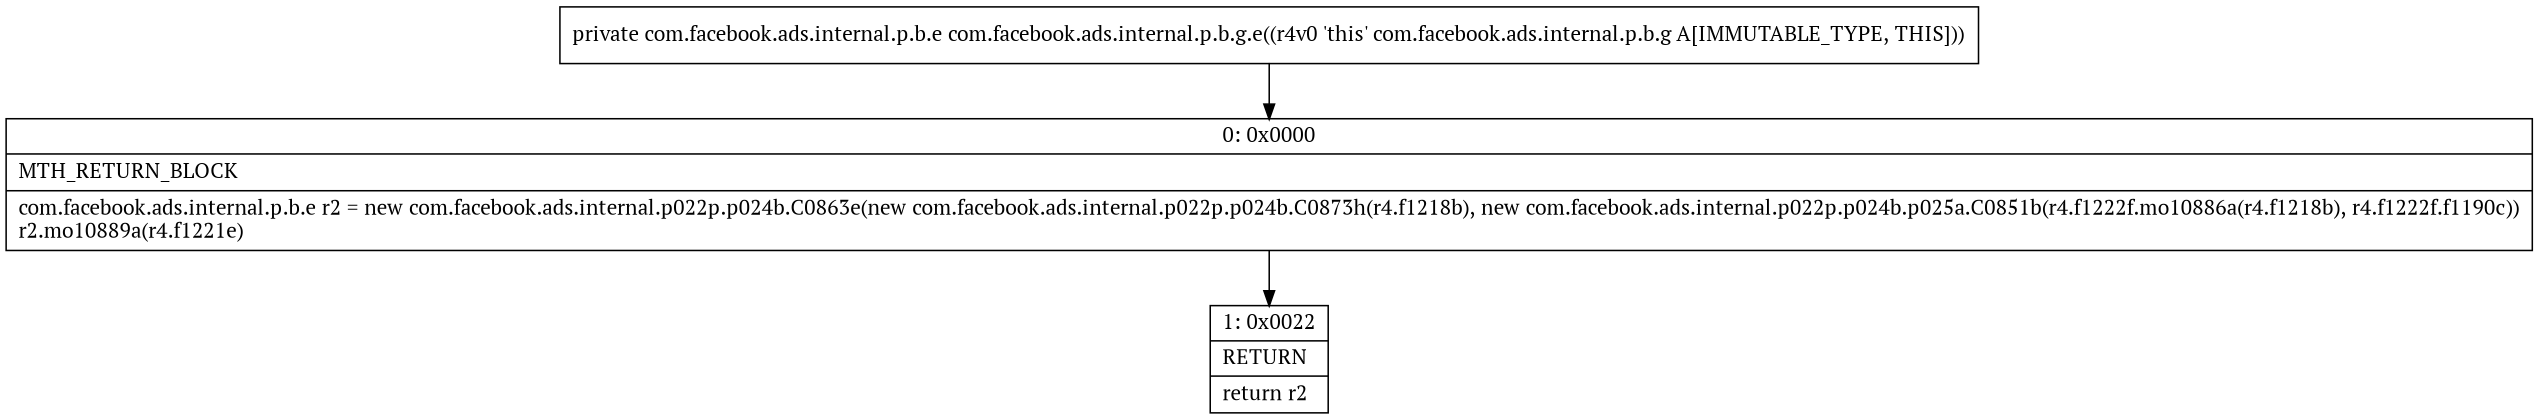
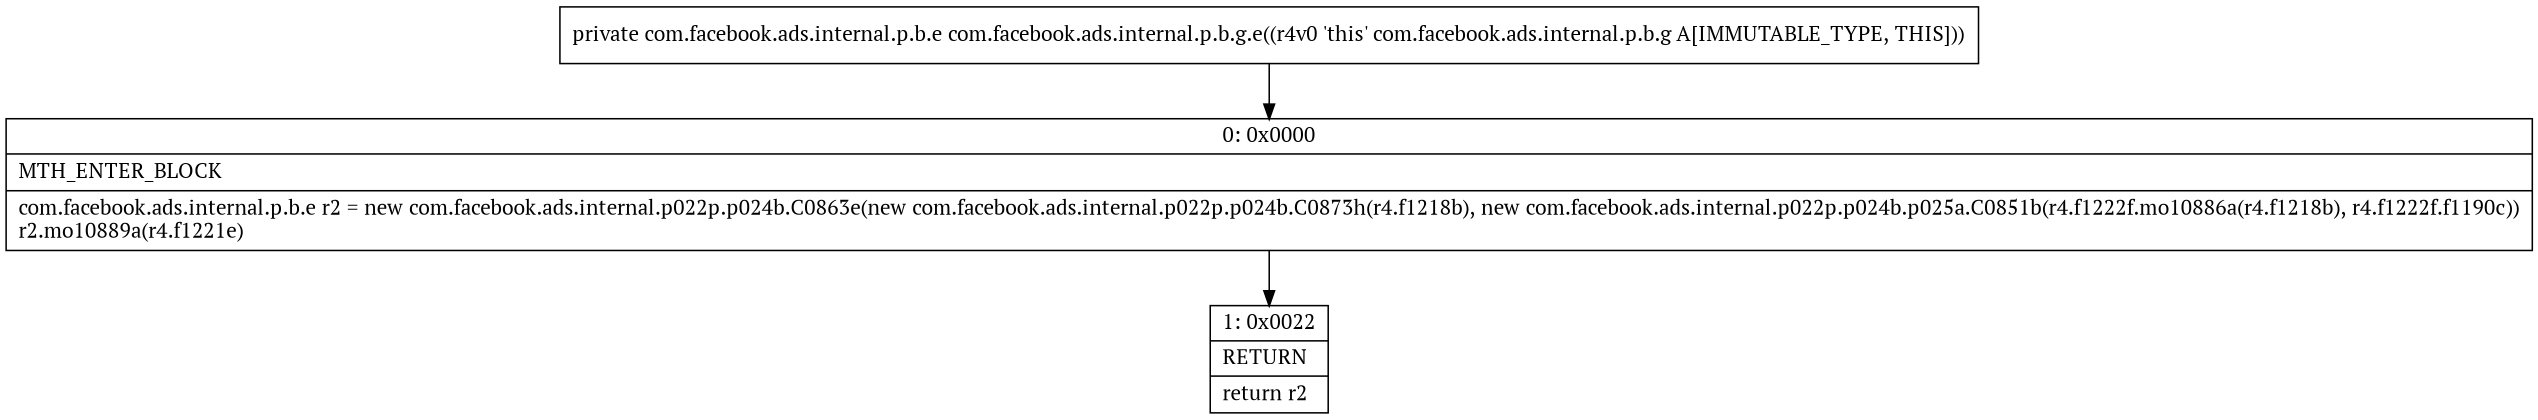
  digraph {
    fontname="PT Serif"
    node [shape=record fontname="PT Serif"]
    edge [fontname="PT Serif"]
-   n1 [label="{0\:\ 0x0000|MTH_RETURN_BLOCK\l|com.facebook.ads.internal.p.b.e r2 = new com.facebook.ads.internal.p022p.p024b.C0863e(new com.facebook.ads.internal.p022p.p024b.C0873h(r4.f1218b), new com.facebook.ads.internal.p022p.p024b.p025a.C0851b(r4.f1222f.mo10886a(r4.f1218b), r4.f1222f.f1190c))\lr2.mo10889a(r4.f1221e)\l}"]
+   n1 [label="{0\:\ 0x0000|MTH_ENTER_BLOCK\l|com.facebook.ads.internal.p.b.e r2 = new com.facebook.ads.internal.p022p.p024b.C0863e(new com.facebook.ads.internal.p022p.p024b.C0873h(r4.f1218b), new com.facebook.ads.internal.p022p.p024b.p025a.C0851b(r4.f1222f.mo10886a(r4.f1218b), r4.f1222f.f1190c))\lr2.mo10889a(r4.f1221e)\l}"]
    n2 [label="{1\:\ 0x0022|RETURN\l|return r2\l}"]
    n3 [label="{private com.facebook.ads.internal.p.b.e com.facebook.ads.internal.p.b.g.e((r4v0 'this' com.facebook.ads.internal.p.b.g A[IMMUTABLE_TYPE, THIS])) }"]
    n1 -> n2
    n3 -> n1
  }
